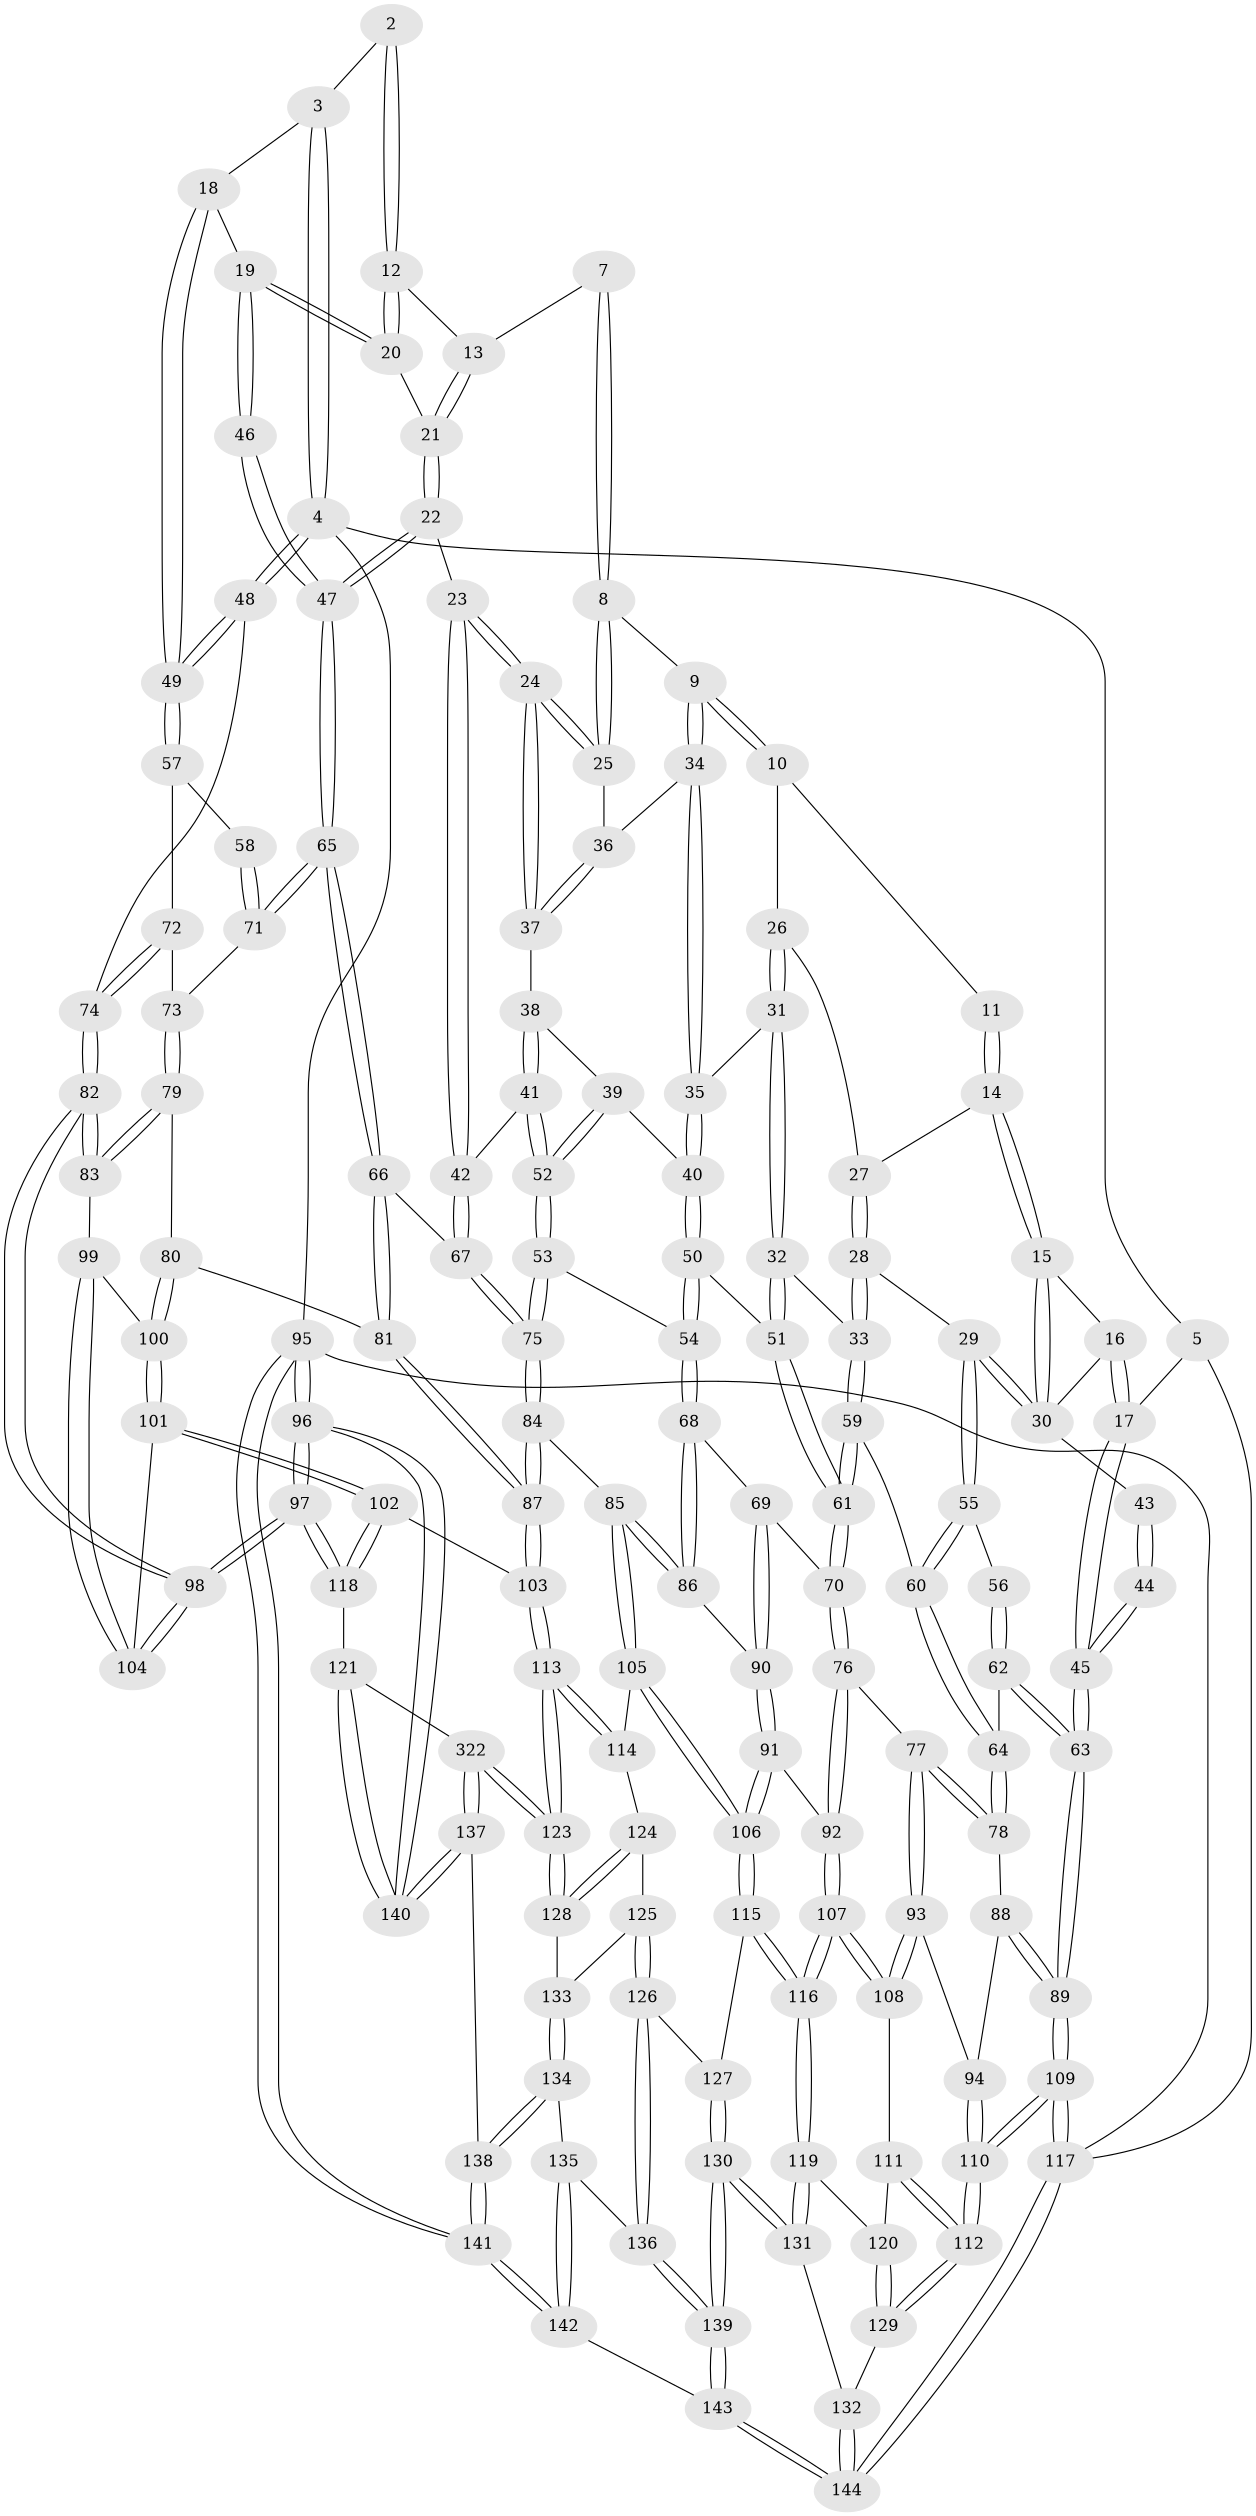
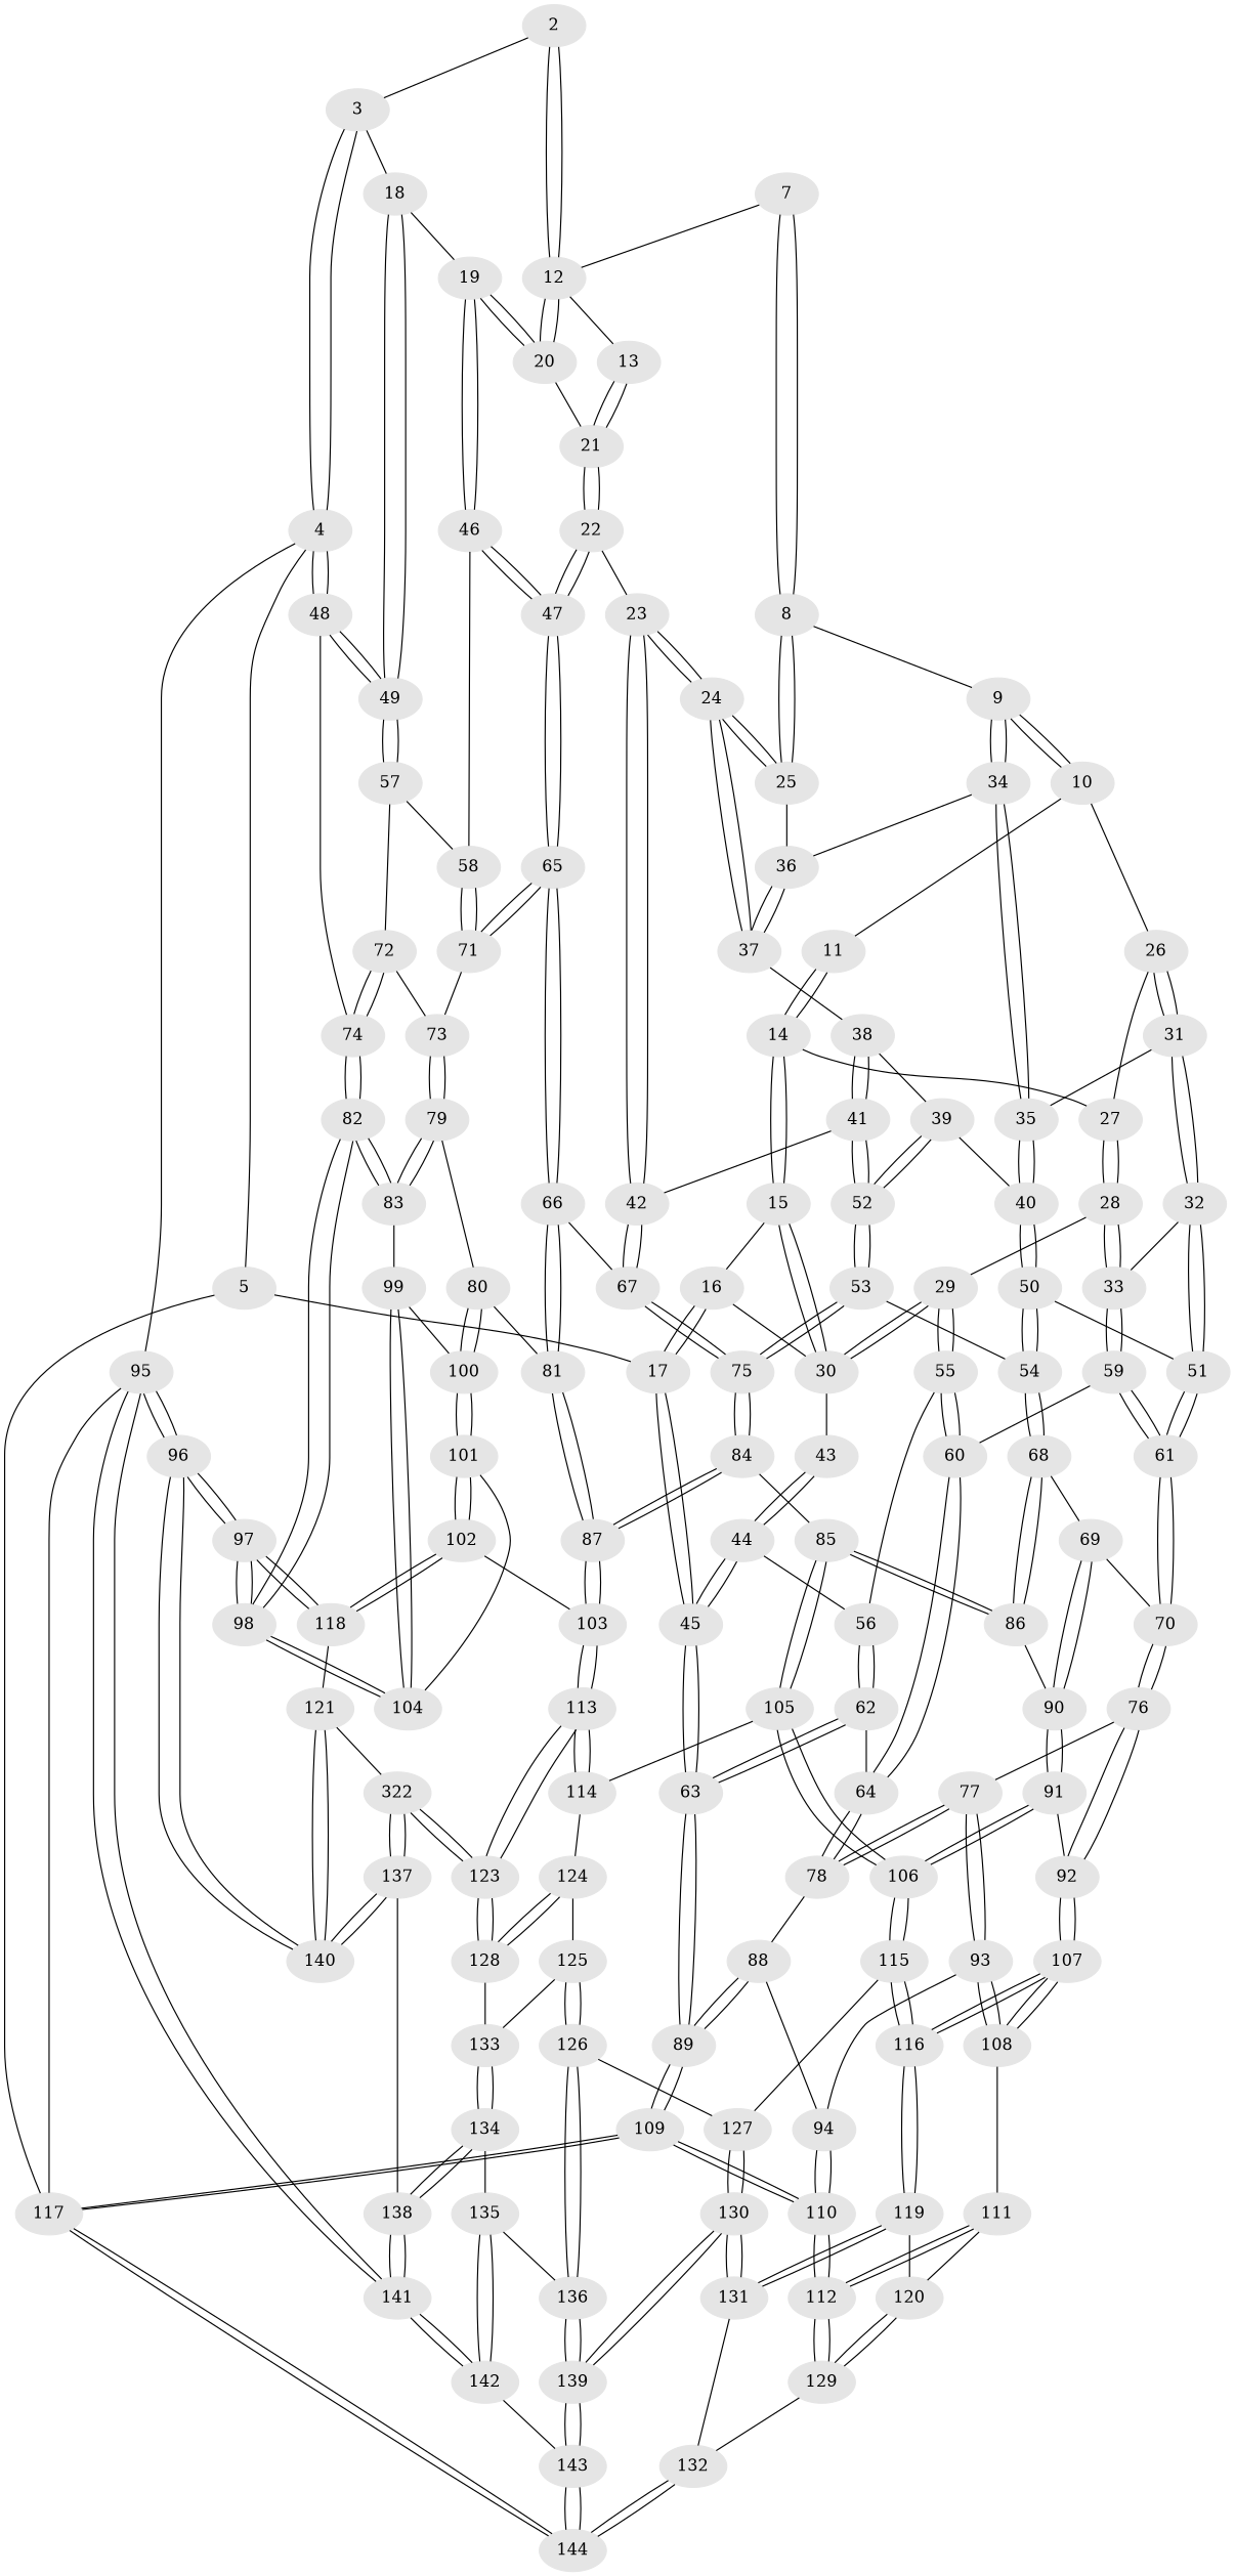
  graph {
    node [color=gray90 style=filled]
    2
    3
    12
    7
    8
    13
    4
    18
    20
    5
    48
    95
    19
    49
    17
    117
    74
    96
    141
    45
    144
    11
    14
    9
    25
    21
    10
    34
    36
    26
    35
    27
    31
    15
    22
    16
    30
    28
    43
    44
    63
    46
    57
    47
    58
    23
    24
    42
    65
    37
    67
    38
    32
    29
    33
    55
    59
    56
    60
    51
    40
    61
    50
    39
    41
    52
    53
    54
    75
    62
    89
    71
    66
    82
    72
    68
    70
    84
    69
    86
    64
    73
    78
    76
    109
    88
    81
    87
    90
    91
    77
    92
    79
    80
    83
    98
    85
    93
    107
    94
    108
    100
    99
    101
    103
    104
    105
    106
    114
    113
    110
    115
    116
    111
    112
    97
    140
    142
    118
    121
    102
    123
    124
    127
    119
    120
    129
    132
    128
    125
    130
    131
    n133 [label=322]
    137
    138
    133
    126
    136
    134
    139
    143
    135
    2 -- 3
    2 -- 12
    2 -- 12
    3 -- 4
    3 -- 4
    3 -- 18
    12 -- 13
    12 -- 20
    12 -- 20
    7 -- 8
    7 -- 8
-   7 -- 13
+   7 -- 12
    8 -- 9
    8 -- 25
    8 -- 25
    13 -- 21
    13 -- 21
    4 -- 5
    4 -- 48
    4 -- 48
    4 -- 95
    18 -- 19
    18 -- 49
    18 -- 49
    20 -- 21
    5 -- 17
    5 -- 117
    48 -- 49
    48 -- 49
    48 -- 74
    95 -- 117
    95 -- 96
    95 -- 96
    95 -- 141
    95 -- 141
    19 -- 20
    19 -- 20
    19 -- 46
    19 -- 46
    49 -- 57
    49 -- 57
    17 -- 45
    17 -- 45
    117 -- 144
    117 -- 144
    74 -- 82
    74 -- 82
    96 -- 97
    96 -- 97
    96 -- 140
    96 -- 140
    141 -- 142
    141 -- 142
    45 -- 63
    45 -- 63
    11 -- 14
    11 -- 14
    14 -- 27
    14 -- 15
    14 -- 15
    9 -- 10
    9 -- 10
    9 -- 34
    9 -- 34
    25 -- 36
    21 -- 22
    21 -- 22
    10 -- 11
    10 -- 26
    34 -- 36
    34 -- 35
    34 -- 35
    36 -- 37
    36 -- 37
    26 -- 27
    26 -- 31
    26 -- 31
    35 -- 40
    35 -- 40
    27 -- 28
    27 -- 28
    31 -- 35
    31 -- 32
    31 -- 32
    15 -- 16
    15 -- 30
    15 -- 30
    22 -- 47
    22 -- 47
    22 -- 23
    16 -- 17
    16 -- 17
    16 -- 30
    30 -- 43
    28 -- 29
    28 -- 33
    28 -- 33
    43 -- 44
    43 -- 44
    44 -- 45
    44 -- 45
+   44 -- 56
    63 -- 89
    63 -- 89
    46 -- 47
    46 -- 47
+   46 -- 58
    57 -- 58
    57 -- 72
    47 -- 65
    47 -- 65
    58 -- 71
    58 -- 71
    23 -- 24
    23 -- 24
    23 -- 42
    23 -- 42
    24 -- 25
    24 -- 25
    24 -- 37
    24 -- 37
    42 -- 67
    42 -- 67
    65 -- 71
    65 -- 71
    65 -- 66
    65 -- 66
    37 -- 38
    67 -- 75
    67 -- 75
    38 -- 39
    38 -- 41
    38 -- 41
    32 -- 33
    32 -- 51
    32 -- 51
    29 -- 30
    29 -- 30
    29 -- 55
    29 -- 55
    33 -- 59
    33 -- 59
    55 -- 56
    55 -- 60
    55 -- 60
    59 -- 60
    59 -- 61
    59 -- 61
    56 -- 62
    56 -- 62
    60 -- 64
    60 -- 64
    51 -- 61
    51 -- 61
    40 -- 50
    40 -- 50
    61 -- 70
    61 -- 70
    50 -- 51
    50 -- 54
    50 -- 54
    39 -- 40
    39 -- 52
    39 -- 52
    41 -- 42
    41 -- 52
    41 -- 52
    52 -- 53
    52 -- 53
    53 -- 54
    53 -- 75
    53 -- 75
    54 -- 68
    54 -- 68
    75 -- 84
    75 -- 84
    62 -- 63
    62 -- 63
    62 -- 64
    89 -- 109
    89 -- 109
    71 -- 73
    66 -- 67
    66 -- 81
    66 -- 81
    82 -- 83
    82 -- 83
    82 -- 98
    82 -- 98
    72 -- 74
    72 -- 74
    72 -- 73
    68 -- 69
    68 -- 86
    68 -- 86
    70 -- 76
    70 -- 76
    84 -- 87
    84 -- 87
    84 -- 85
    69 -- 70
    69 -- 90
    69 -- 90
    86 -- 90
    64 -- 78
    64 -- 78
    73 -- 79
    73 -- 79
    78 -- 88
    76 -- 77
    76 -- 92
    76 -- 92
    109 -- 117
    109 -- 117
    109 -- 110
    109 -- 110
    88 -- 89
    88 -- 89
    88 -- 94
    81 -- 87
    81 -- 87
    87 -- 103
    87 -- 103
    90 -- 91
    90 -- 91
    91 -- 92
    91 -- 106
    91 -- 106
    77 -- 78
    77 -- 78
    77 -- 93
    77 -- 93
    92 -- 107
    92 -- 107
    79 -- 80
    79 -- 83
    79 -- 83
    80 -- 81
    80 -- 100
    80 -- 100
    83 -- 99
    98 -- 104
    98 -- 104
    85 -- 86
    85 -- 86
    85 -- 105
    85 -- 105
    93 -- 94
    93 -- 108
    93 -- 108
    107 -- 108
    107 -- 108
    107 -- 116
    107 -- 116
    94 -- 110
    94 -- 110
    108 -- 111
    100 -- 101
    100 -- 101
    99 -- 100
    99 -- 104
    99 -- 104
    101 -- 104
    101 -- 102
    101 -- 102
    103 -- 113
    103 -- 113
    105 -- 106
    105 -- 106
    105 -- 114
    106 -- 115
    106 -- 115
    114 -- 124
    113 -- 114
    113 -- 114
    113 -- 123
    113 -- 123
    110 -- 112
    110 -- 112
    115 -- 116
    115 -- 116
    115 -- 127
    116 -- 119
    116 -- 119
    111 -- 112
    111 -- 112
    111 -- 120
    112 -- 129
    112 -- 129
    97 -- 98
    97 -- 98
    97 -- 118
    97 -- 118
    142 -- 143
    118 -- 121
    121 -- 140
    121 -- 140
    121 -- n133
    102 -- 103
    102 -- 118
    102 -- 118
    123 -- 128
    123 -- 128
    124 -- 128
    124 -- 128
    124 -- 125
    127 -- 130
    127 -- 130
    119 -- 120
    119 -- 131
    119 -- 131
    120 -- 129
    120 -- 129
    129 -- 132
    132 -- 144
    132 -- 144
    128 -- 133
    125 -- 133
    125 -- 126
    125 -- 126
    130 -- 131
    130 -- 131
    130 -- 139
    130 -- 139
    131 -- 132
    n133 -- 123
    n133 -- 123
    n133 -- 137
    n133 -- 137
    137 -- 140
    137 -- 140
    137 -- 138
    138 -- 141
    138 -- 141
    133 -- 134
    133 -- 134
    126 -- 127
    126 -- 136
    126 -- 136
    136 -- 139
    136 -- 139
    134 -- 138
    134 -- 138
    134 -- 135
    139 -- 143
    139 -- 143
    143 -- 144
    143 -- 144
    135 -- 142
    135 -- 142
    135 -- 136
  }
